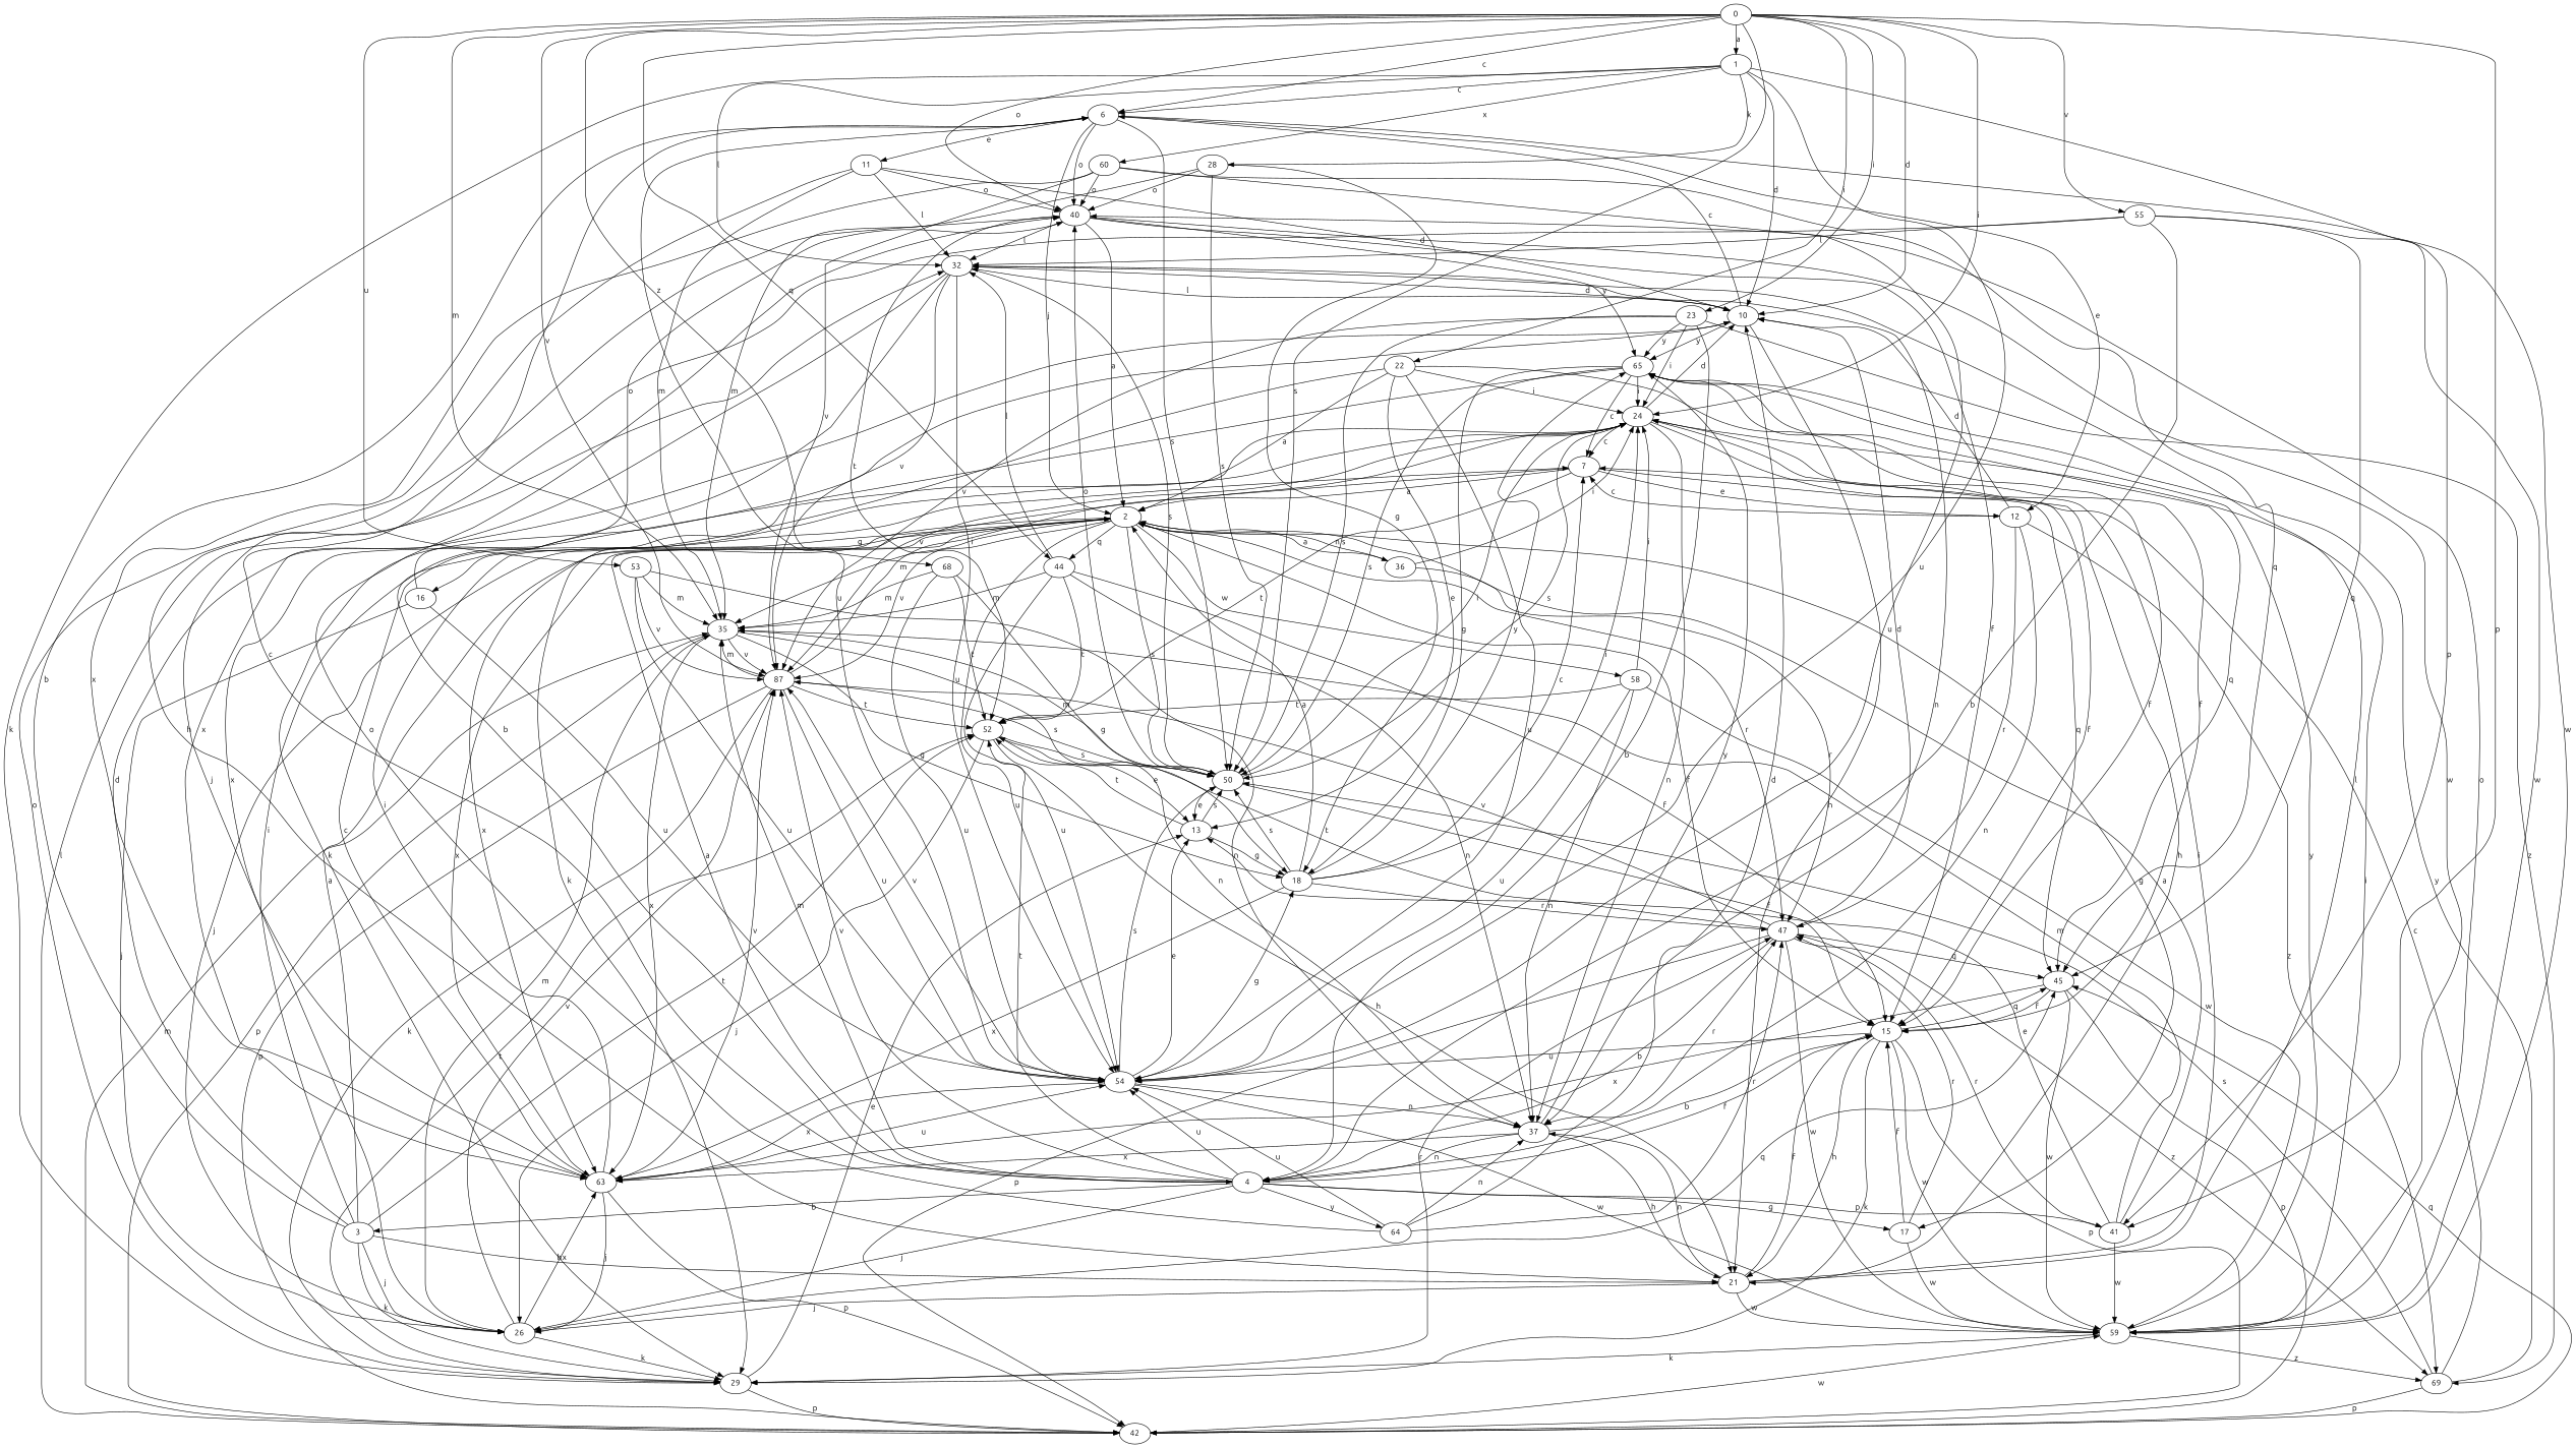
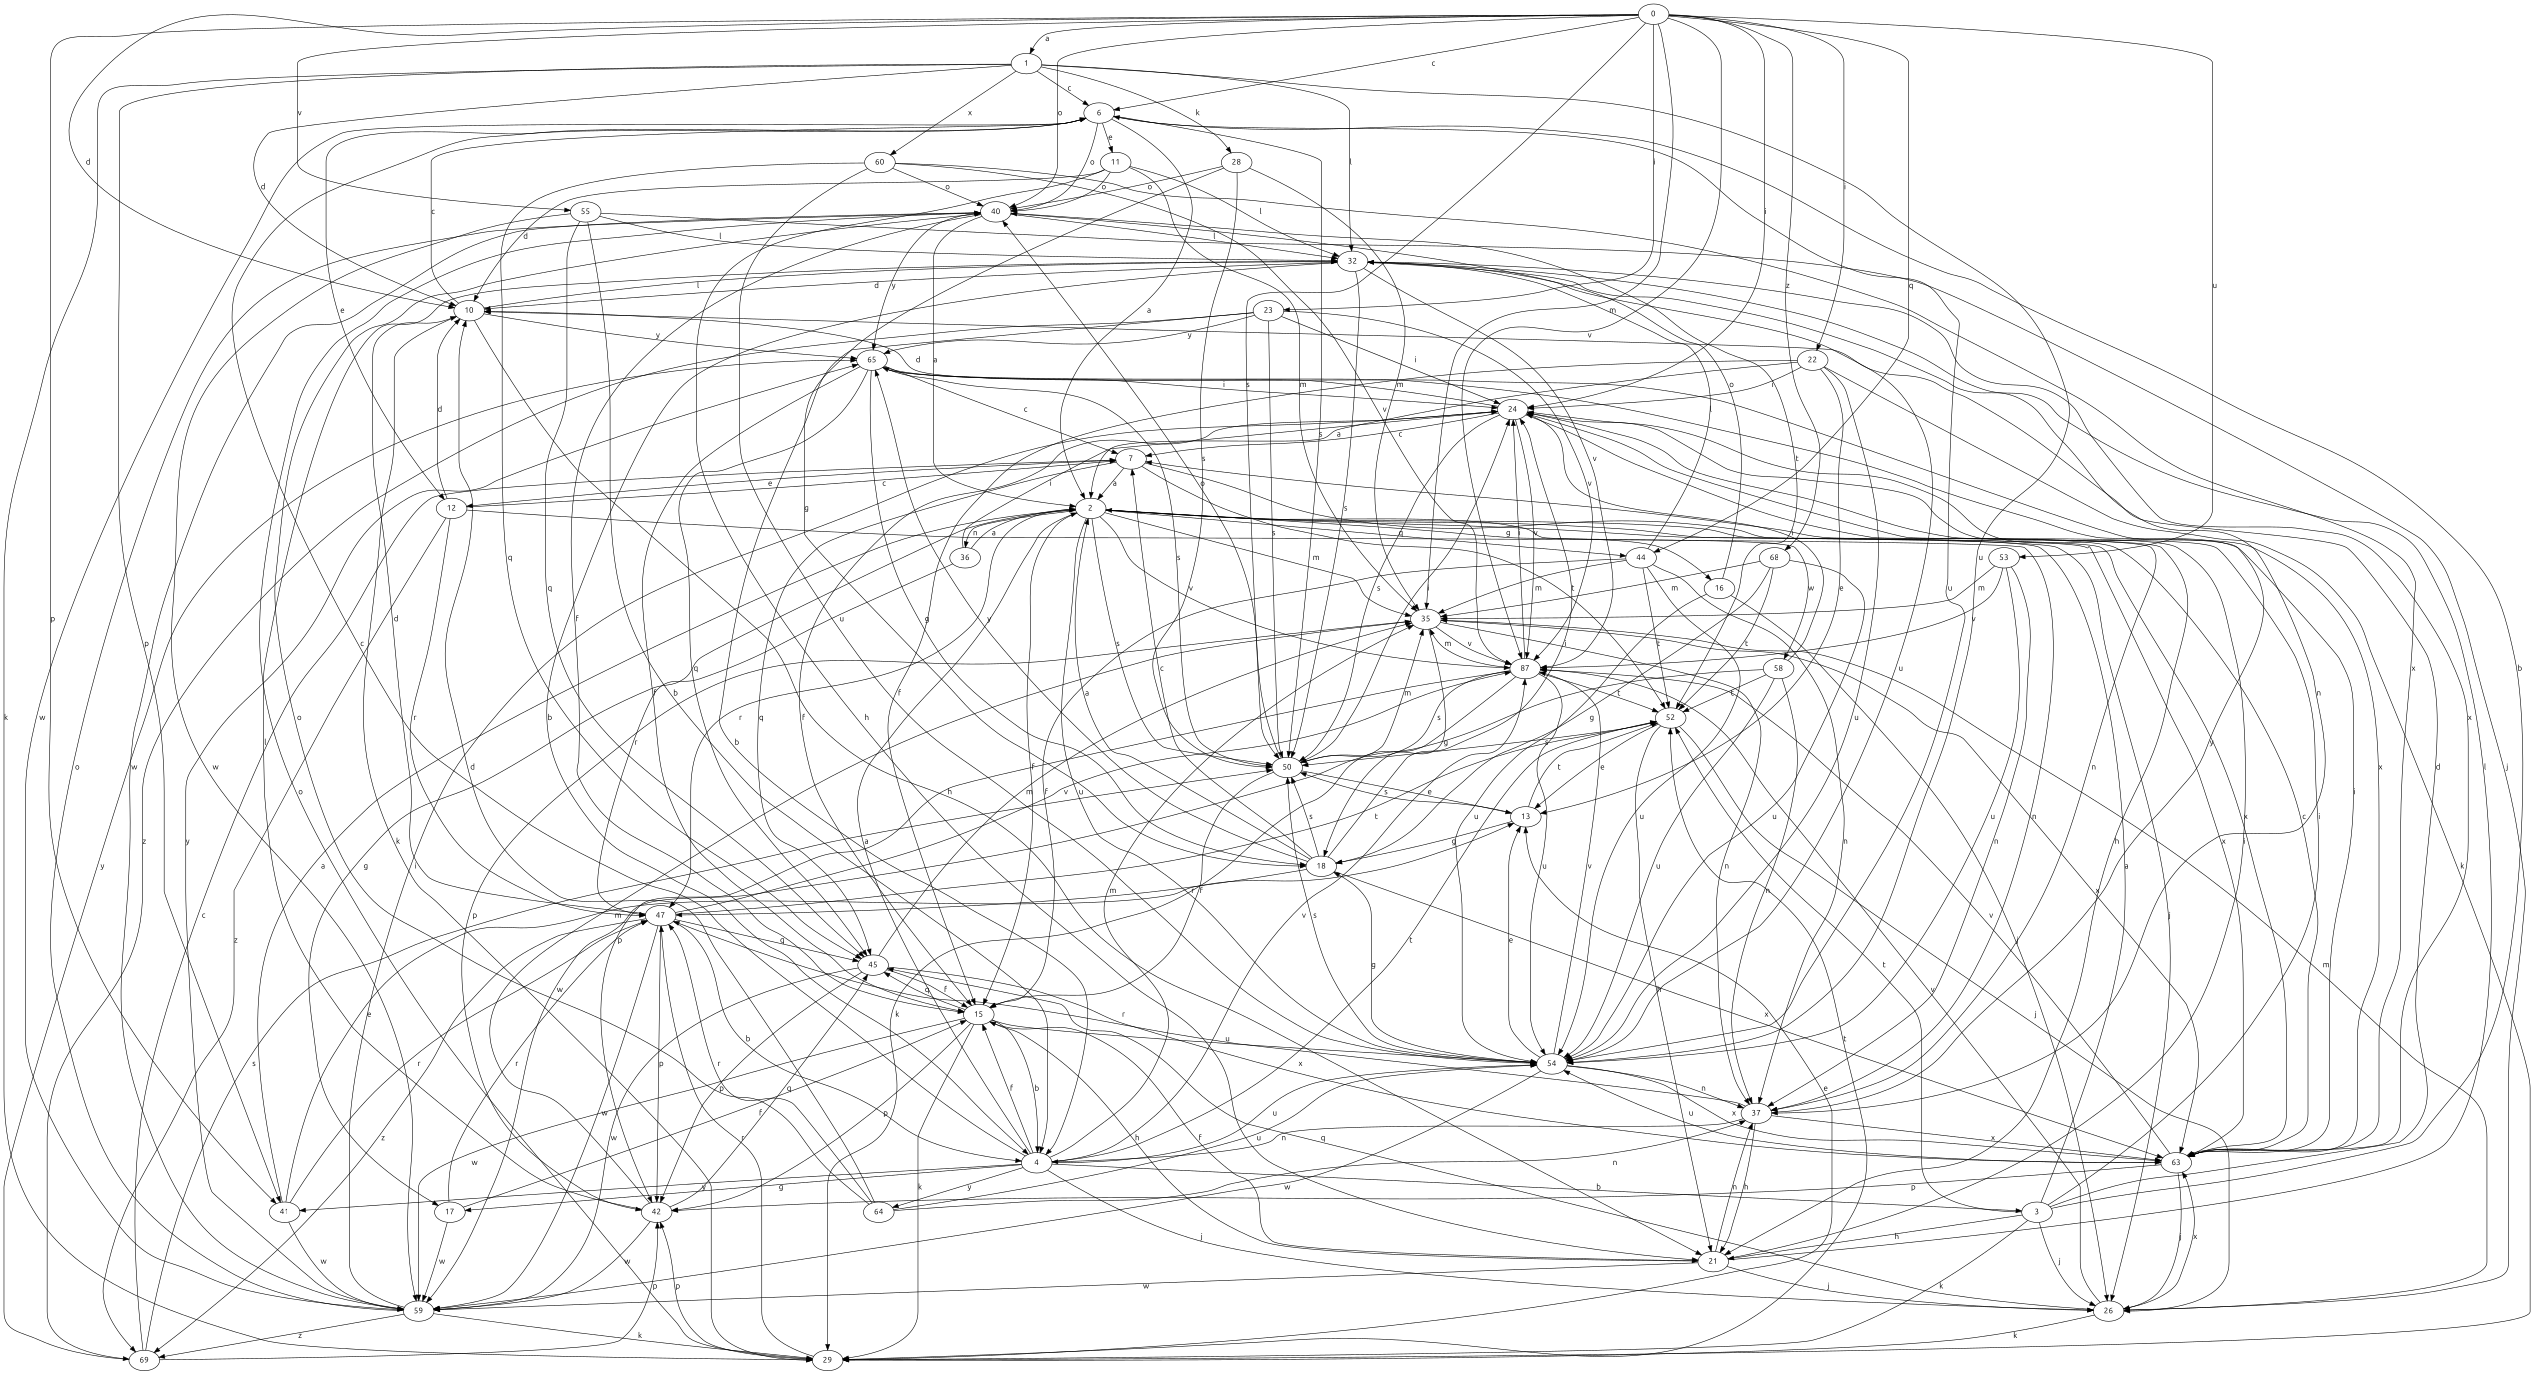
  strict digraph {
    fontname=Ubuntu
    node [fontname=Ubuntu]
    edge [fontname=Ubuntu]
    0
    1
    6
    10
    22
    23
    24
    35
    40
    41
    44
    50
    53
    55
    n15 [label=87]
    68
    28
    29
    32
    54
    60
    2
    11
    12
    59
    21
    65
    15
    13
    4
    69
    37
    7
    63
    18
    42
    52
    47
    26
    45
    16
    17
    36
    58
    3
    64
    0 -> 1 [label=a]
    0 -> 6 [label=c]
    0 -> 10 [label=d]
    0 -> 22 [label=i]
    0 -> 23 [label=i]
    0 -> 24 [label=i]
    0 -> 35 [label=m]
    0 -> 40 [label=o]
    0 -> 41 [label=p]
    0 -> 44 [label=q]
    0 -> 50 [label=s]
    0 -> 53 [label=u]
    0 -> 55 [label=v]
    0 -> n15 [label=v]
    0 -> 68 [label=z]
    1 -> 6 [label=c]
    1 -> 10 [label=d]
    1 -> 41 [label=p]
    1 -> 28 [label=k]
    1 -> 29 [label=k]
    1 -> 32 [label=l]
    1 -> 54 [label=u]
    1 -> 60 [label=x]
    6 -> 40 [label=o]
    6 -> 50 [label=s]
    6 -> 54 [label=u]
-   6 -> 2 [label=j]
+   6 -> 2 [label=a]
    6 -> 11 [label=e]
    6 -> 12 [label=e]
    6 -> 59 [label=w]
    10 -> 6 [label=c]
    10 -> 29 [label=k]
    10 -> 32 [label=l]
    10 -> 21 [label=h]
    10 -> 65 [label=y]
    22 -> 24 [label=i]
    22 -> 29 [label=k]
    22 -> 54 [label=u]
    22 -> 2 [label=a]
    22 -> 15 [label=f]
    22 -> 13 [label=e]
    23 -> 24 [label=i]
    23 -> 50 [label=s]
    23 -> n15 [label=v]
    23 -> 65 [label=y]
    23 -> 4 [label=b]
    23 -> 69 [label=z]
    24 -> 10 [label=d]
    24 -> 50 [label=s]
    24 -> n15 [label=v]
    24 -> 21 [label=h]
    24 -> 15 [label=f]
    24 -> 37 [label=n]
    24 -> 7 [label=c]
    35 -> n15 [label=v]
    35 -> 37 [label=n]
    35 -> 63 [label=x]
    35 -> 18 [label=g]
    35 -> 42 [label=p]
    40 -> 32 [label=l]
    40 -> 2 [label=a]
    40 -> 59 [label=w]
    40 -> 65 [label=y]
    40 -> 15 [label=f]
    40 -> 52 [label=t]
-   41 -> 35 [label=m]
+   45 -> 35 [label=m]
    41 -> 2 [label=a]
    41 -> 59 [label=w]
    41 -> 13 [label=e]
    41 -> 47 [label=r]
    44 -> 35 [label=m]
    44 -> 32 [label=l]
    44 -> 54 [label=u]
    44 -> 15 [label=f]
    44 -> 37 [label=n]
    44 -> 52 [label=t]
    50 -> 24 [label=i]
    50 -> 35 [label=m]
    50 -> 40 [label=o]
    50 -> 15 [label=f]
    50 -> 13 [label=e]
    53 -> 35 [label=m]
    53 -> n15 [label=v]
    53 -> 54 [label=u]
    53 -> 37 [label=n]
    55 -> 32 [label=l]
    55 -> 59 [label=w]
    55 -> 4 [label=b]
    55 -> 26 [label=j]
    55 -> 45 [label=q]
    n15 -> 24 [label=i]
    n15 -> 35 [label=m]
    n15 -> 50 [label=s]
    n15 -> 29 [label=k]
    n15 -> 54 [label=u]
    n15 -> 42 [label=p]
    n15 -> 52 [label=t]
    68 -> 35 [label=m]
    68 -> 54 [label=u]
    68 -> 18 [label=g]
    68 -> 52 [label=t]
    28 -> 35 [label=m]
    28 -> 40 [label=o]
    28 -> 50 [label=s]
    28 -> 18 [label=g]
    29 -> 40 [label=o]
    29 -> 13 [label=e]
    29 -> 42 [label=p]
    29 -> 52 [label=t]
    29 -> 47 [label=r]
    32 -> 10 [label=d]
    32 -> 50 [label=s]
    32 -> n15 [label=v]
    32 -> 54 [label=u]
    32 -> 4 [label=b]
    32 -> 37 [label=n]
    32 -> 63 [label=x]
    54 -> 50 [label=s]
    54 -> n15 [label=v]
    54 -> 59 [label=w]
    54 -> 13 [label=e]
    54 -> 37 [label=n]
    54 -> 63 [label=x]
    54 -> 18 [label=g]
    60 -> 40 [label=o]
    60 -> n15 [label=v]
    60 -> 54 [label=u]
    60 -> 63 [label=x]
    60 -> 45 [label=q]
    2 -> 35 [label=m]
    2 -> 44 [label=q]
    2 -> 50 [label=s]
    2 -> n15 [label=v]
    2 -> 54 [label=u]
    2 -> 15 [label=f]
    2 -> 63 [label=x]
    2 -> 47 [label=r]
    2 -> 26 [label=j]
    2 -> 16 [label=g]
    2 -> 17 [label=g]
    2 -> 36 [label=n]
    2 -> 58 [label=w]
    11 -> 10 [label=d]
    11 -> 35 [label=m]
    11 -> 40 [label=o]
    11 -> 32 [label=l]
    11 -> 21 [label=h]
    12 -> 10 [label=d]
    12 -> 69 [label=z]
    12 -> 37 [label=n]
    12 -> 7 [label=c]
    12 -> 47 [label=r]
    59 -> 24 [label=i]
    59 -> 40 [label=o]
    59 -> 29 [label=k]
    59 -> 65 [label=y]
    59 -> 69 [label=z]
    21 -> 24 [label=i]
    21 -> 32 [label=l]
    21 -> 59 [label=w]
    21 -> 15 [label=f]
    21 -> 37 [label=n]
    21 -> 26 [label=j]
    65 -> 24 [label=i]
    65 -> 50 [label=s]
    65 -> 15 [label=f]
    65 -> 7 [label=c]
    65 -> 63 [label=x]
    65 -> 18 [label=g]
    65 -> 45 [label=q]
    15 -> 29 [label=k]
    15 -> 54 [label=u]
    15 -> 59 [label=w]
    15 -> 21 [label=h]
    15 -> 4 [label=b]
    15 -> 42 [label=p]
    15 -> 45 [label=q]
    13 -> 50 [label=s]
    13 -> 18 [label=g]
    13 -> 52 [label=t]
    4 -> 6 [label=c]
    4 -> 35 [label=m]
-   4 -> 41 [label=p]
+   4 -> 41 [label=y]
    4 -> n15 [label=v]
    4 -> 54 [label=u]
    4 -> 2 [label=a]
    4 -> 15 [label=f]
    4 -> 52 [label=t]
    4 -> 26 [label=j]
    4 -> 17 [label=g]
    4 -> 3 [label=b]
    4 -> 64 [label=y]
    69 -> 50 [label=s]
    69 -> 65 [label=y]
    69 -> 7 [label=c]
    69 -> 42 [label=p]
    37 -> 21 [label=h]
    37 -> 65 [label=y]
    37 -> 4 [label=n]
    37 -> 63 [label=x]
    37 -> 47 [label=r]
    7 -> 2 [label=a]
    7 -> 12 [label=e]
    7 -> 63 [label=x]
    7 -> 52 [label=t]
    7 -> 45 [label=q]
    63 -> 24 [label=i]
    63 -> n15 [label=v]
    63 -> 54 [label=u]
    63 -> 7 [label=c]
    63 -> 42 [label=p]
    63 -> 26 [label=j]
    18 -> 24 [label=i]
    18 -> 50 [label=s]
    18 -> 2 [label=a]
    18 -> 65 [label=y]
    18 -> 7 [label=c]
    18 -> 63 [label=x]
    18 -> 47 [label=r]
    42 -> 35 [label=m]
    42 -> 32 [label=l]
    42 -> 59 [label=w]
    42 -> 45 [label=q]
    52 -> 50 [label=s]
    52 -> 21 [label=h]
    52 -> 13 [label=e]
    52 -> 26 [label=j]
    47 -> 10 [label=d]
    47 -> n15 [label=v]
    47 -> 59 [label=w]
    47 -> 4 [label=b]
    47 -> 69 [label=z]
    47 -> 42 [label=p]
    47 -> 52 [label=t]
    47 -> 45 [label=q]
    26 -> 35 [label=m]
    26 -> n15 [label=v]
    26 -> 29 [label=k]
    26 -> 63 [label=x]
    26 -> 45 [label=q]
    45 -> 59 [label=w]
    45 -> 15 [label=f]
    45 -> 63 [label=x]
    45 -> 42 [label=p]
    16 -> 40 [label=o]
    16 -> 54 [label=u]
    16 -> 26 [label=j]
    17 -> 59 [label=w]
    17 -> 15 [label=f]
    17 -> 47 [label=r]
    36 -> 24 [label=i]
    36 -> 2 [label=a]
    36 -> 47 [label=r]
    58 -> 24 [label=i]
    58 -> 54 [label=u]
    58 -> 59 [label=w]
    58 -> 37 [label=n]
    58 -> 52 [label=t]
    3 -> 6 [label=b]
    3 -> 10 [label=d]
    3 -> 24 [label=i]
    3 -> 29 [label=k]
    3 -> 2 [label=a]
    3 -> 21 [label=h]
    3 -> 52 [label=t]
    3 -> 26 [label=j]
    64 -> 10 [label=d]
    64 -> 40 [label=o]
    64 -> 54 [label=u]
    64 -> 37 [label=n]
    64 -> 47 [label=r]
  }
